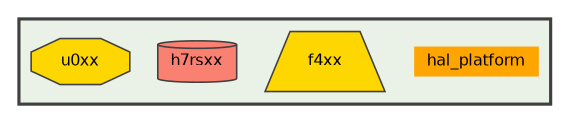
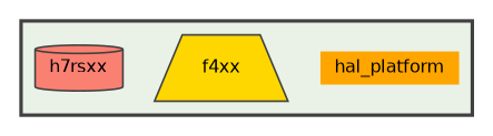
  digraph {
    compound=true
    node [fontname=Helvetica fontsize=10 style=filled fillcolor=gold color=grey25]
    n1 [height=0.2 label=hal_platform shape=plaintext width=0.4 fillcolor=orange color=""]
    n2 [height=0.2 label=f4xx shape=trapezium width=0.4]
    n3 [fillcolor=salmon height=0.2 label=h7rsxx shape=cylinder width=0.4]
-   n4 [height=0.2 label=u0xx shape=octagon width=0.4]
    subgraph cluster_1 {
      bgcolor="#eaf2e7"
      fontname=Helvetica
      fontsize=10
      pencolor=grey25
      style="filled,bold"
      n1
      n2
      n3
-     n4
    }
  }
